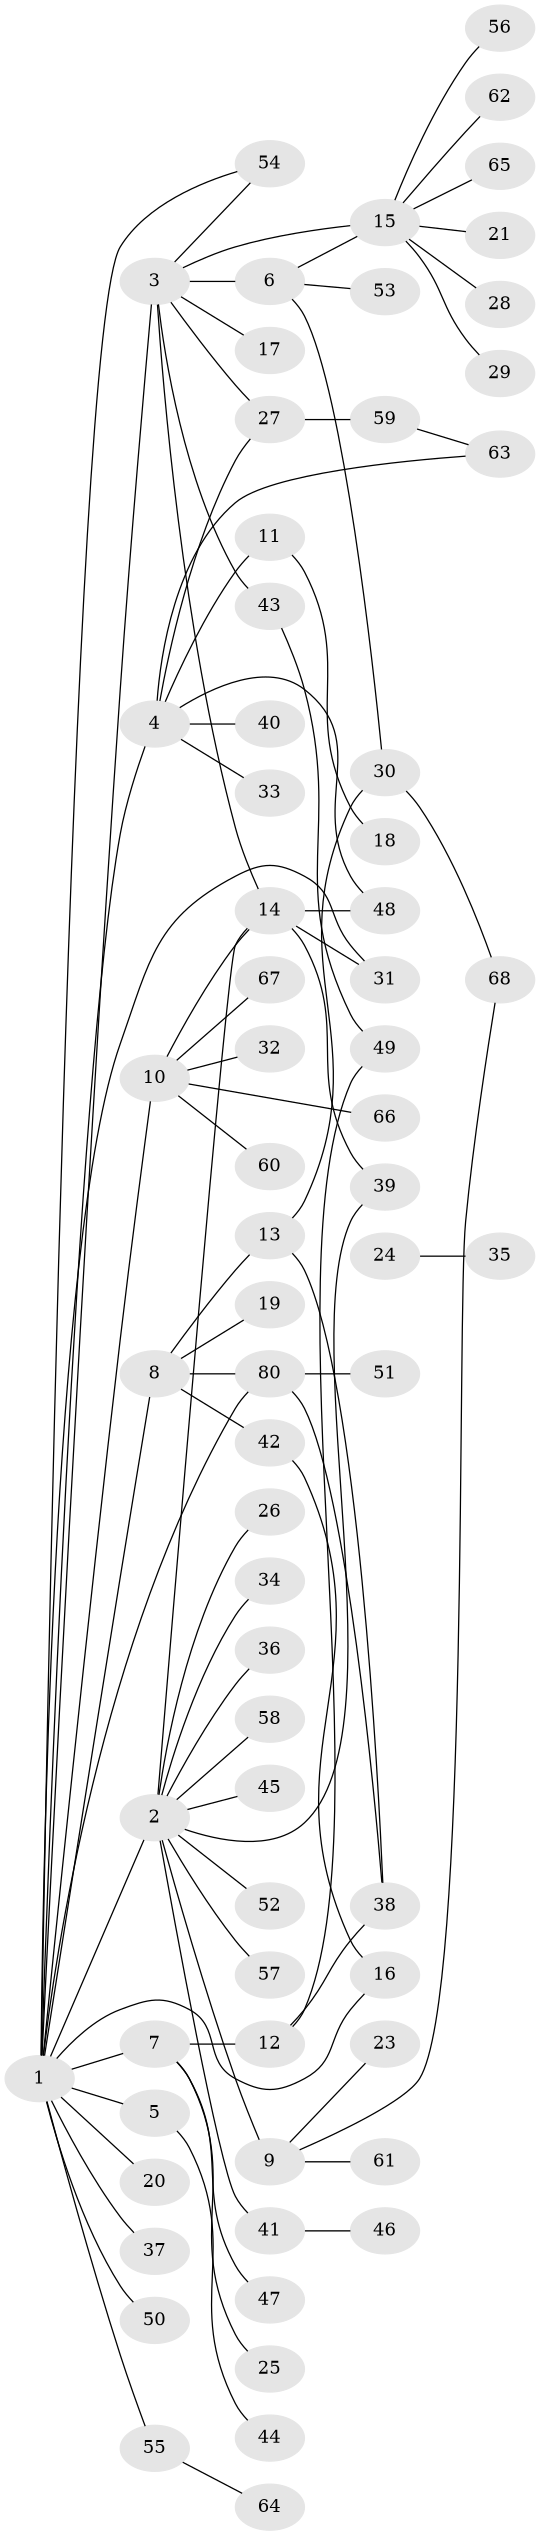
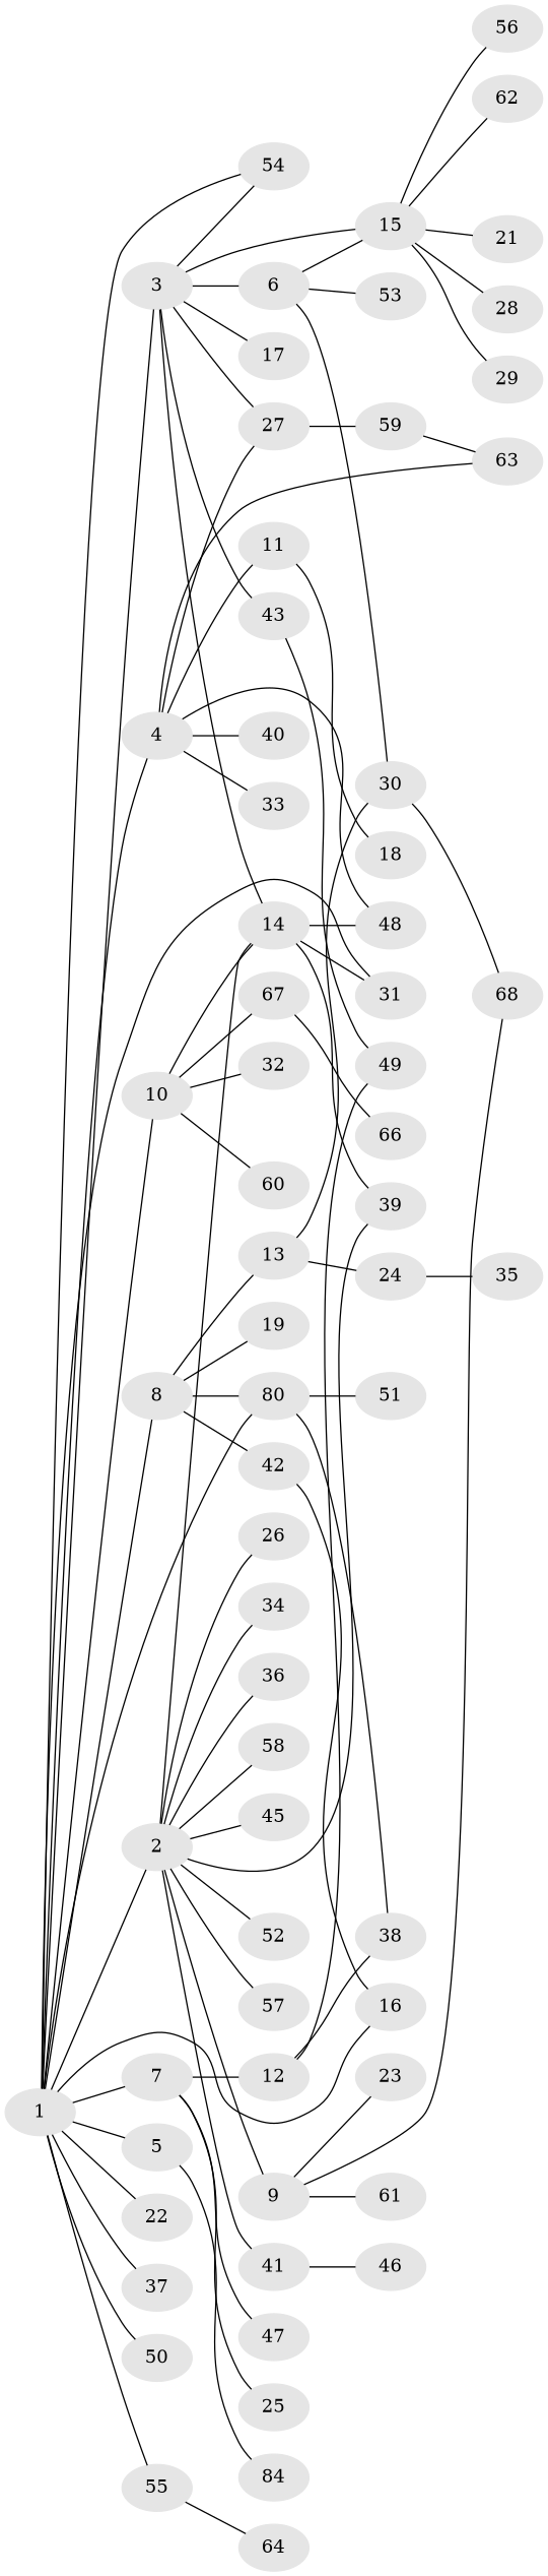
  graph {
    rankdir=LR
    node [color=gray90 style=filled]
    edge [weight=1.0]
    1
    2
    3
    4
    5
    7
    8
    10
    16
    n10 [label=80]
-   22 [label=20]
+   22
    31
    37
    50
    54
    55
    9
    14
    26
    34
    36
    39
    41
    45
    52
    57
    58
    6
    15
    17
    27
    43
    11
    33
    40
    48
    63
-   44
+   44 [label=84]
    12
    25
    47
    13
    19
    42
    32
    60
    66
    67
    38
    51
    64
    68
    23
    61
    46
    53
    30
    21
    28
    29
    56
    62
-   65
    59
    49
    18
    24
    35
    1 -- 2
    1 -- 3
    1 -- 4
    1 -- 5
    1 -- 7
    1 -- 8
    1 -- 10
    1 -- 16
    1 -- n10
    1 -- 22
    1 -- 31
    1 -- 37
    1 -- 50 [weight=6.0]
    1 -- 54
    1 -- 55
    2 -- 9
    2 -- 14
    2 -- 26
    2 -- 34
    2 -- 36
    2 -- 39
    2 -- 41
    2 -- 45
    2 -- 52
    2 -- 57
    2 -- 58
    3 -- 54
    3 -- 14
    3 -- 6 [weight=11.0]
    3 -- 15
    3 -- 17
    3 -- 27
    3 -- 43
    4 -- 27
    4 -- 11
    4 -- 33
    4 -- 40 [weight=3.0]
    4 -- 48
    4 -- 63
    5 -- 44
    7 -- 12
    7 -- 25
    7 -- 47
    8 -- n10
    8 -- 13
    8 -- 19
    8 -- 42
    10 -- 14
    10 -- 32
    10 -- 60
-   10 -- 66
+   67 -- 66
    10 -- 67
    n10 -- 38
    n10 -- 51
    55 -- 64
    9 -- 68
    9 -- 23
    9 -- 61
    14 -- 31
    14 -- 39
    14 -- 48 [weight=5.0]
    41 -- 46 [weight=2.0]
    6 -- 15
    6 -- 53
    6 -- 30
    15 -- 21
    15 -- 28
    15 -- 29
    15 -- 56
    15 -- 62
-   15 -- 65
    27 -- 59
    43 -- 49
    11 -- 18
    12 -- 38 [weight=3.0]
    12 -- 49
    13 -- 30 [weight=4.0]
-   13 -- 38
+   13 -- 24
    42 -- 16
    30 -- 68
    59 -- 63
    24 -- 35
  }
